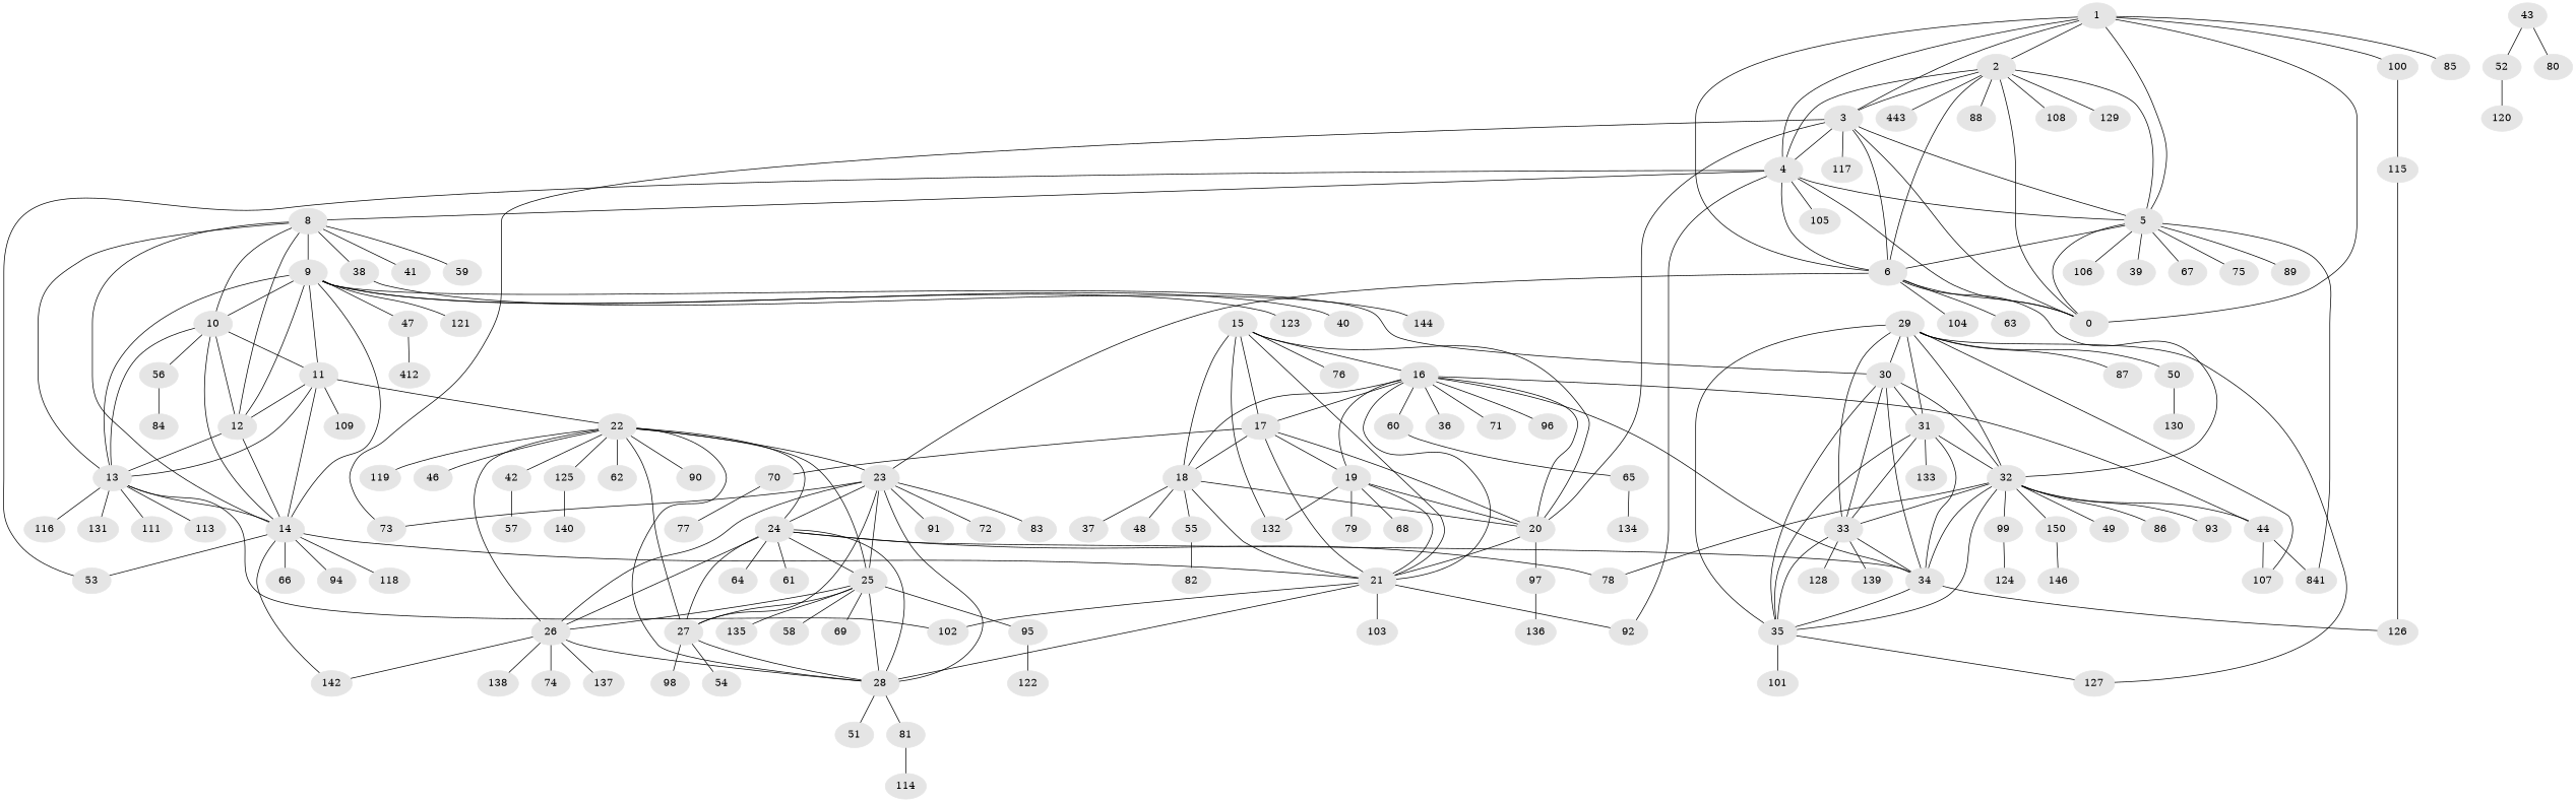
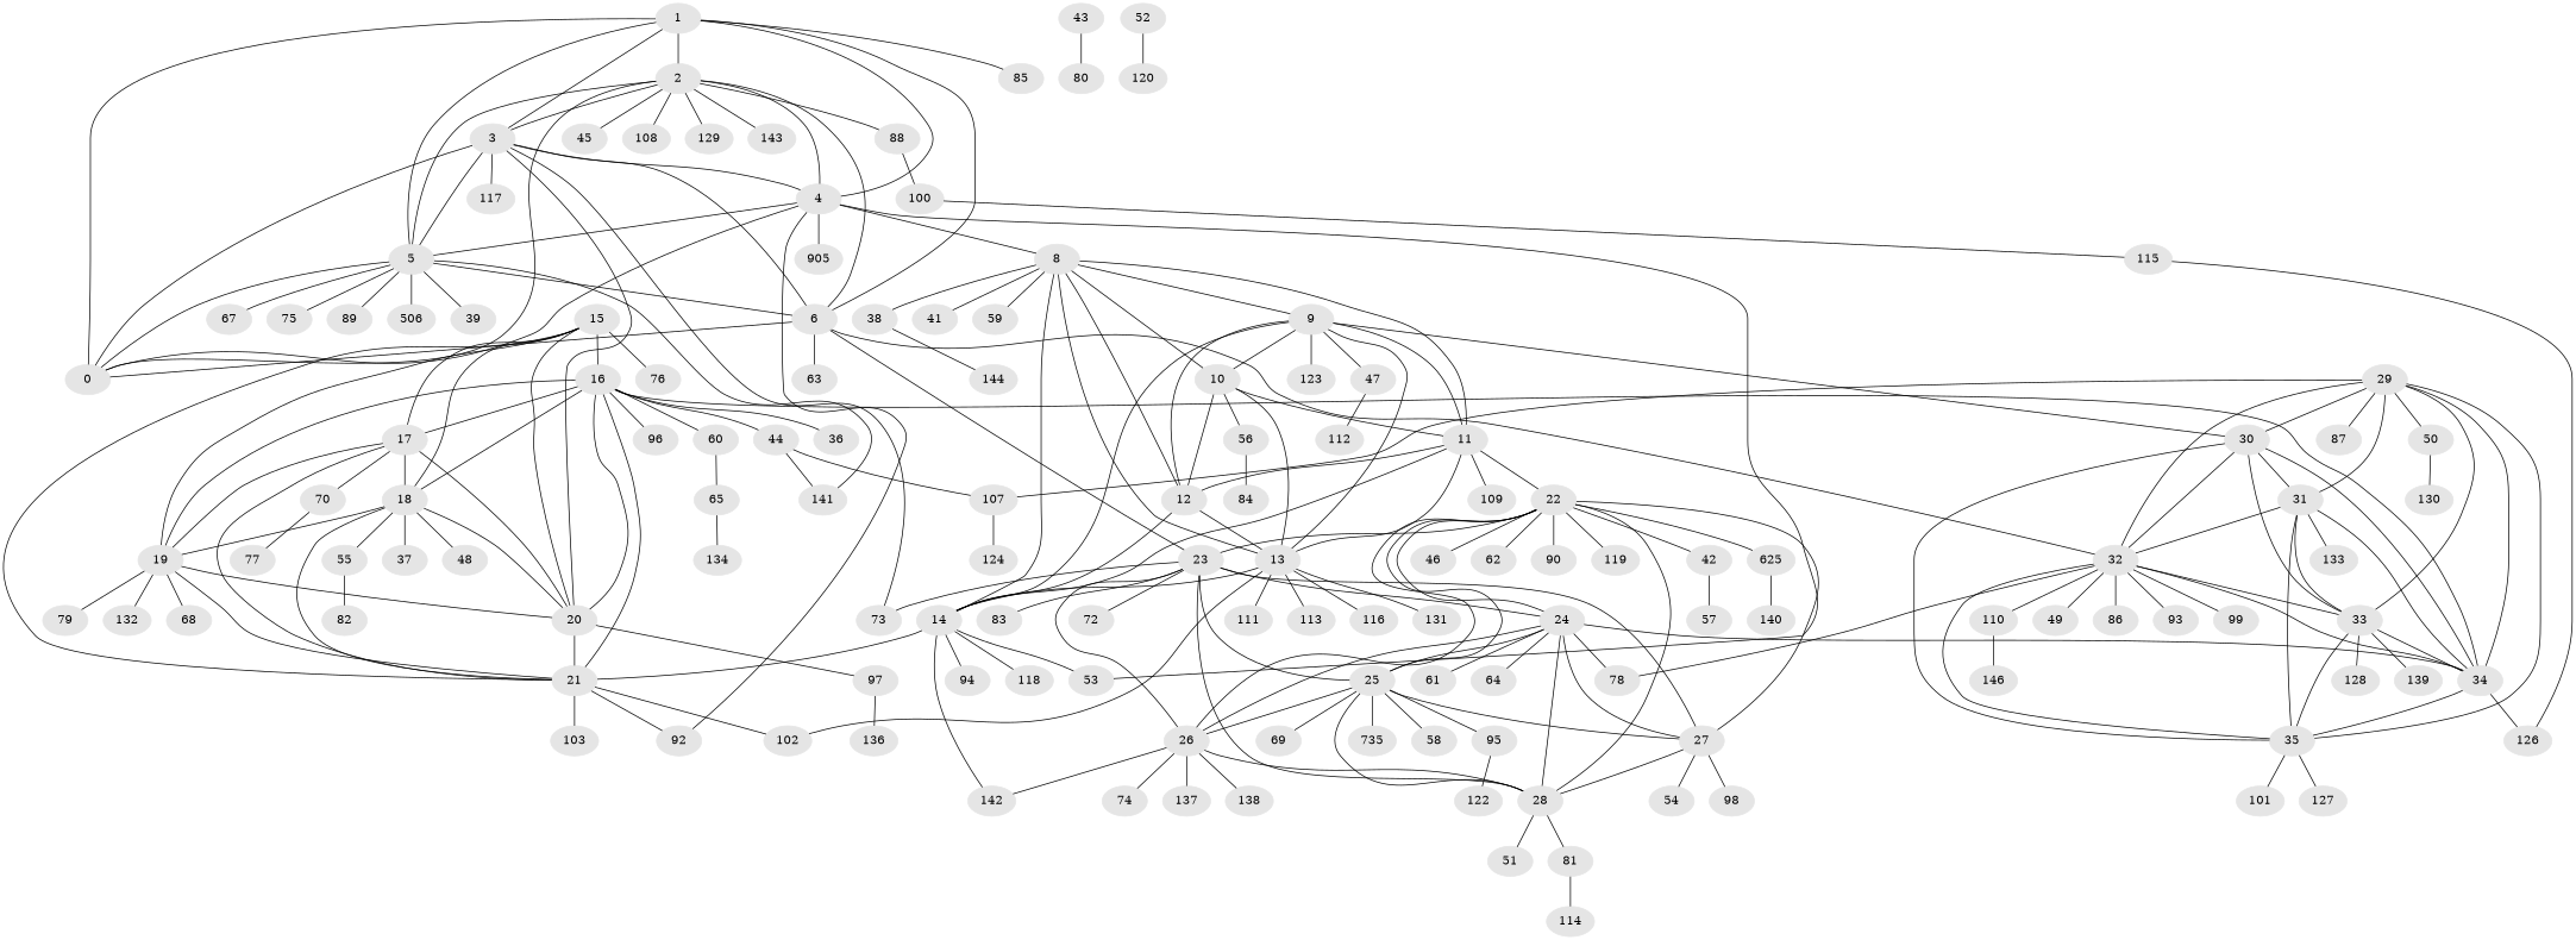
  graph {
    node [color=gray90 style=filled]
    1
    2
    3
    4
    5
    6
    n7 [label=0]
    85
    100
+   45
    88
    108
    129
-   143 [label=443]
+   143
    20
    73
    117
    8
    53
    92
-   105
+   105 [label=905]
    39
    67
    75
    89
-   106
-   141 [label=841]
+   106 [label=506]
+   141
    23
    32
    63
-   104
    115
    21
    97
    9
    10
    11
    12
    13
    14
    38
    41
    59
    28
    24
    25
    26
    27
    72
    83
-   91
    34
    44
    78
    33
    35
    49
    86
    93
    99
-   110 [label=150]
+   110
    30
-   40
    47
-   121
    123
    56
    22
    109
    102
    111
    113
    116
    131
-   66
    94
    118
    142
    144
    31
-   112 [label=412]
+   112
    84
    42
    46
    62
    90
    119
-   125
+   125 [label=625]
    103
    15
    16
    17
    18
    19
    76
    36
    60
-   71
    96
    70
    37
    48
    55
    68
    79
    132
    126
    107
    65
    77
    43
    52
    80
    82
    136
    51
    81
    61
    64
    58
    69
    95
-   135
+   135 [label=735]
    74
    137
    138
    54
    98
    57
    140
    122
    114
    29
    50
    87
    133
    128
    139
    101
    127
    130
    124
    146
    120
    134
    1 -- 2
    1 -- 3
    1 -- 4
    1 -- 5
    1 -- 6
    1 -- n7
    1 -- 85
-   1 -- 100
+   88 -- 100
    2 -- 3
    2 -- 4
    2 -- 5
    2 -- 6
    2 -- n7
+   2 -- 45
    2 -- 88
    2 -- 108
    2 -- 129
    2 -- 143
    3 -- 4
    3 -- 5
    3 -- 6
    3 -- n7
    3 -- 20
    3 -- 73
    3 -- 117
    4 -- 5
-   4 -- 6
    4 -- n7
    4 -- 8
    4 -- 53
    4 -- 92
    4 -- 105
    5 -- 6
    5 -- n7
    5 -- 39
    5 -- 67
    5 -- 75
    5 -- 89
    5 -- 106
    5 -- 141
    6 -- n7
    6 -- 23
    6 -- 32
    6 -- 63
-   6 -- 104
    100 -- 115
    20 -- 21
    20 -- 97
    8 -- 9
    8 -- 10
+   8 -- 11
    8 -- 12
    8 -- 13
    8 -- 14
    8 -- 38
    8 -- 41
    8 -- 59
    23 -- 73
    23 -- 28
    23 -- 24
    23 -- 25
    23 -- 26
    23 -- 27
    23 -- 72
    23 -- 83
-   23 -- 91
    32 -- 34
-   32 -- 44
    32 -- 78
    32 -- 33
    32 -- 35
    32 -- 49
    32 -- 86
    32 -- 93
    32 -- 99
    32 -- 110
    115 -- 126
    21 -- 92
-   21 -- 28
    21 -- 102
    21 -- 103
    97 -- 136
    9 -- 10
    9 -- 11
    9 -- 12
    9 -- 13
    9 -- 14
    9 -- 30
-   9 -- 40
    9 -- 47
-   9 -- 121
    9 -- 123
    10 -- 11
    10 -- 12
    10 -- 13
-   10 -- 14
    10 -- 56
    11 -- 12
    11 -- 13
    11 -- 14
    11 -- 22
    11 -- 109
    12 -- 13
    12 -- 14
    13 -- 14
    13 -- 102
    13 -- 111
    13 -- 113
    13 -- 116
    13 -- 131
    14 -- 53
    14 -- 21
-   14 -- 66
    14 -- 94
    14 -- 118
    14 -- 142
    38 -- 144
    28 -- 51
    28 -- 81
    24 -- 28
    24 -- 25
    24 -- 26
    24 -- 27
    24 -- 34
    24 -- 78
    24 -- 61
    24 -- 64
    25 -- 28
    25 -- 26
    25 -- 27
    25 -- 58
    25 -- 69
    25 -- 95
    25 -- 135
    26 -- 28
    26 -- 142
    26 -- 74
    26 -- 137
    26 -- 138
    27 -- 28
    27 -- 54
    27 -- 98
    34 -- 35
    34 -- 126
    44 -- 141
    44 -- 107
    33 -- 34
    33 -- 35
    33 -- 128
    33 -- 139
    35 -- 101
    35 -- 127
    110 -- 146
    30 -- 32
    30 -- 34
    30 -- 33
    30 -- 35
    30 -- 31
    47 -- 112
    56 -- 84
    22 -- 23
    22 -- 28
    22 -- 24
    22 -- 25
    22 -- 26
    22 -- 27
    22 -- 42
    22 -- 46
    22 -- 62
    22 -- 90
    22 -- 119
    22 -- 125
    31 -- 32
    31 -- 34
    31 -- 33
    31 -- 35
    31 -- 133
    42 -- 57
    125 -- 140
    15 -- 20
    15 -- 21
    15 -- 16
    15 -- 17
    15 -- 18
-   15 -- 132
+   15 -- 19
    15 -- 76
    16 -- 20
    16 -- 21
    16 -- 34
    16 -- 44
    16 -- 17
    16 -- 18
    16 -- 19
    16 -- 36
    16 -- 60
-   16 -- 71
    16 -- 96
    17 -- 20
    17 -- 21
    17 -- 18
    17 -- 19
    17 -- 70
    18 -- 20
    18 -- 21
+   18 -- 19
    18 -- 37
    18 -- 48
    18 -- 55
    19 -- 20
    19 -- 21
    19 -- 68
    19 -- 79
    19 -- 132
    60 -- 65
    70 -- 77
    55 -- 82
-   99 -- 124
+   107 -- 124
    65 -- 134
-   43 -- 52
    43 -- 80
    52 -- 120
    81 -- 114
    95 -- 122
    29 -- 32
-   29 -- 127
+   29 -- 34
    29 -- 33
    29 -- 35
    29 -- 30
    29 -- 31
    29 -- 107
    29 -- 50
    29 -- 87
    50 -- 130
  }
